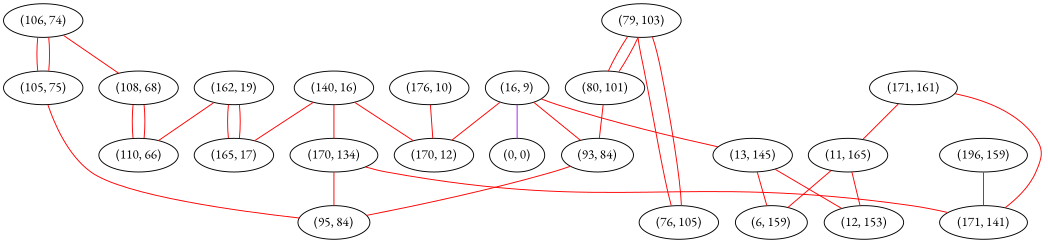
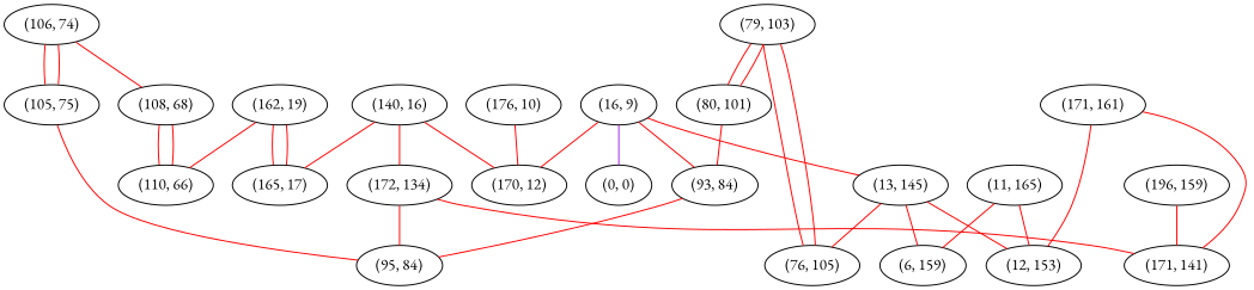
  graph {
    fontname="EB Garamond"
    node [fontname="EB Garamond"]
    edge [color=red fontname="EB Garamond" weight=1]
    "(106, 74)"
    "(108, 68)"
    "(105, 75)"
    "(110, 66)"
    "(95, 84)"
    "(16, 9)"
    "(13, 145)"
    "(0, 0)"
    "(170, 12)"
    "(93, 84)"
    "(76, 105)"
    "(12, 153)"
    "(6, 159)"
    n14 [label="(140, 16)"]
-   "(170, 134)"
+   "(170, 134)" [label="(172, 134)"]
    "(165, 17)"
    "(171, 141)"
    "(171, 161)"
    "(11, 165)"
    "(79, 103)"
    "(80, 101)"
    "(176, 10)"
    n23 [label="(162, 19)"]
    "(196, 159)"
    "(106, 74)" -- "(108, 68)"
    "(106, 74)" -- "(105, 75)"
    "(106, 74)" -- "(105, 75)"
    "(108, 68)" -- "(110, 66)"
    "(108, 68)" -- "(110, 66)"
    "(105, 75)" -- "(95, 84)"
    "(16, 9)" -- "(13, 145)"
    "(16, 9)" -- "(0, 0)" [color=purple weight=4]
    "(16, 9)" -- "(170, 12)"
    "(16, 9)" -- "(93, 84)"
+   "(13, 145)" -- "(76, 105)"
    "(13, 145)" -- "(12, 153)"
    "(13, 145)" -- "(6, 159)"
    "(93, 84)" -- "(95, 84)"
    n14 -- "(170, 12)"
    n14 -- "(170, 134)"
    n14 -- "(165, 17)"
    "(170, 134)" -- "(95, 84)"
    "(170, 134)" -- "(171, 141)"
    "(171, 161)" -- "(171, 141)"
-   "(171, 161)" -- "(11, 165)"
+   "(171, 161)" -- "(12, 153)"
    "(11, 165)" -- "(12, 153)"
    "(11, 165)" -- "(6, 159)"
    "(79, 103)" -- "(76, 105)"
    "(79, 103)" -- "(76, 105)"
    "(79, 103)" -- "(80, 101)"
    "(79, 103)" -- "(80, 101)"
    "(80, 101)" -- "(93, 84)"
    "(176, 10)" -- "(170, 12)"
    n23 -- "(110, 66)"
    n23 -- "(165, 17)"
    n23 -- "(165, 17)"
    "(196, 159)" -- "(171, 141)"
  }
